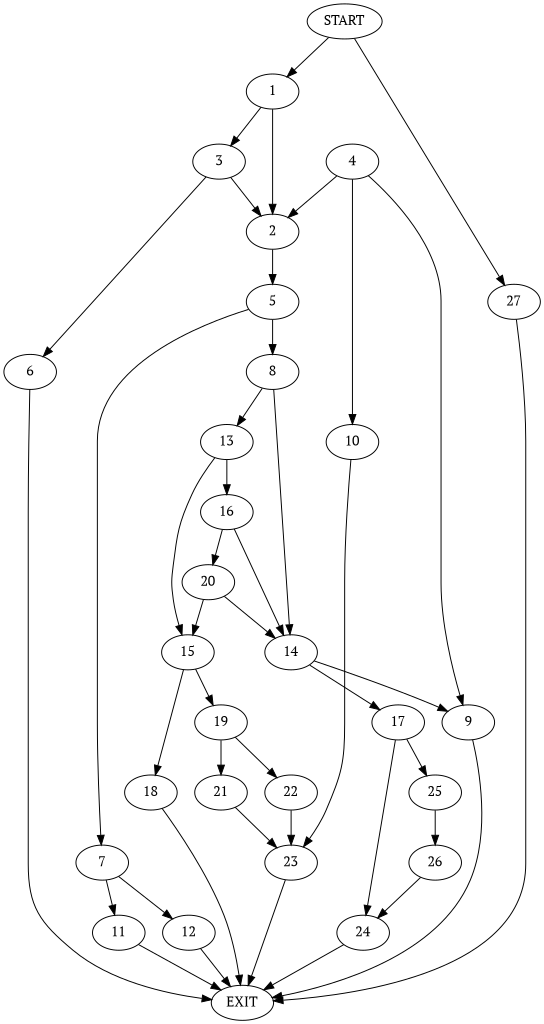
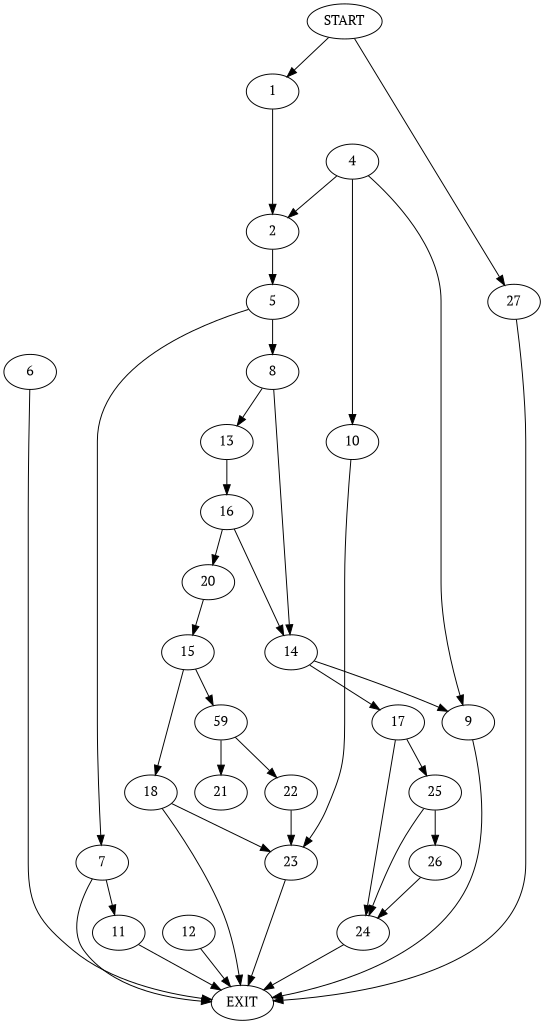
  digraph {
    fontname="PT Serif"
    node [fontname="PT Serif"]
    edge [fontname="PT Serif"]
    n1 [label=START]
    1
    27
    2
-   3
    n6 [label=EXIT]
    5
    6
    4
    9
    10
    7
    8
    23
    11
    12
    13
    14
    15
    16
    17
    18
-   19
+   19 [label=59]
    20
    24
    25
    21
    22
    26
    n1 -> 1
    n1 -> 27
    1 -> 2
-   1 -> 3
    27 -> n6
    2 -> 5
-   3 -> 2
-   3 -> 6
    5 -> 7
    5 -> 8
    6 -> n6
    4 -> 2
    4 -> 9
    4 -> 10
    9 -> n6
    10 -> 23
    7 -> 11
-   7 -> 12
+   7 -> n6
    8 -> 13
    8 -> 14
    23 -> n6
    11 -> n6
    12 -> n6
-   13 -> 15
    13 -> 16
    14 -> 9
    14 -> 17
    15 -> 18
    15 -> 19
    16 -> 14
    16 -> 20
    17 -> 24
    17 -> 25
    18 -> n6
    19 -> 21
    19 -> 22
-   20 -> 14
    20 -> 15
    24 -> n6
+   25 -> 24
    25 -> 26
-   21 -> 23
+   18 -> 23
    22 -> 23
    26 -> 24
  }
